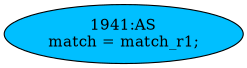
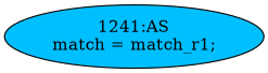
  strict digraph {
-   n1 [ast="<pyverilog.vparser.ast.Assign object at 0x7f0a38d99910>" def_var="['match']" fillcolor=deepskyblue label="1941:AS\nmatch = match_r1;" statements="[]" style=filled typ=Assign use_var="['match_r1']"]
+   n1 [ast="<pyverilog.vparser.ast.Assign object at 0x7f0a38d99910>" def_var="['match']" fillcolor=deepskyblue label="1241:AS\nmatch = match_r1;" statements="[]" style=filled typ=Assign use_var="['match_r1']"]
  }
